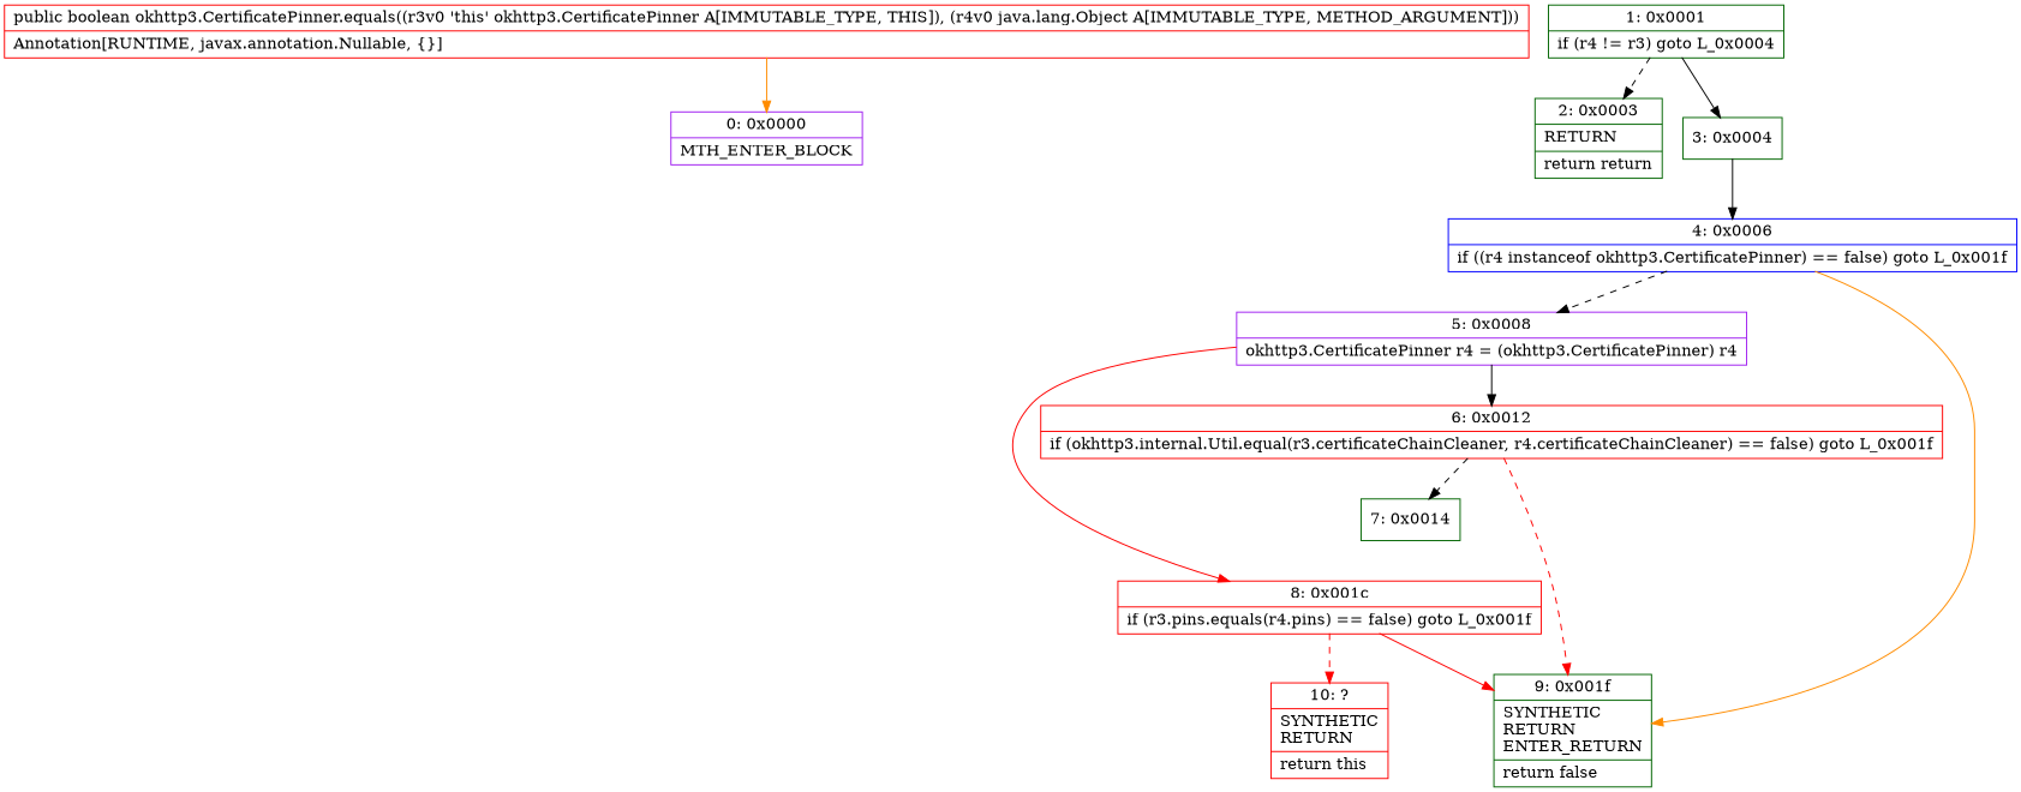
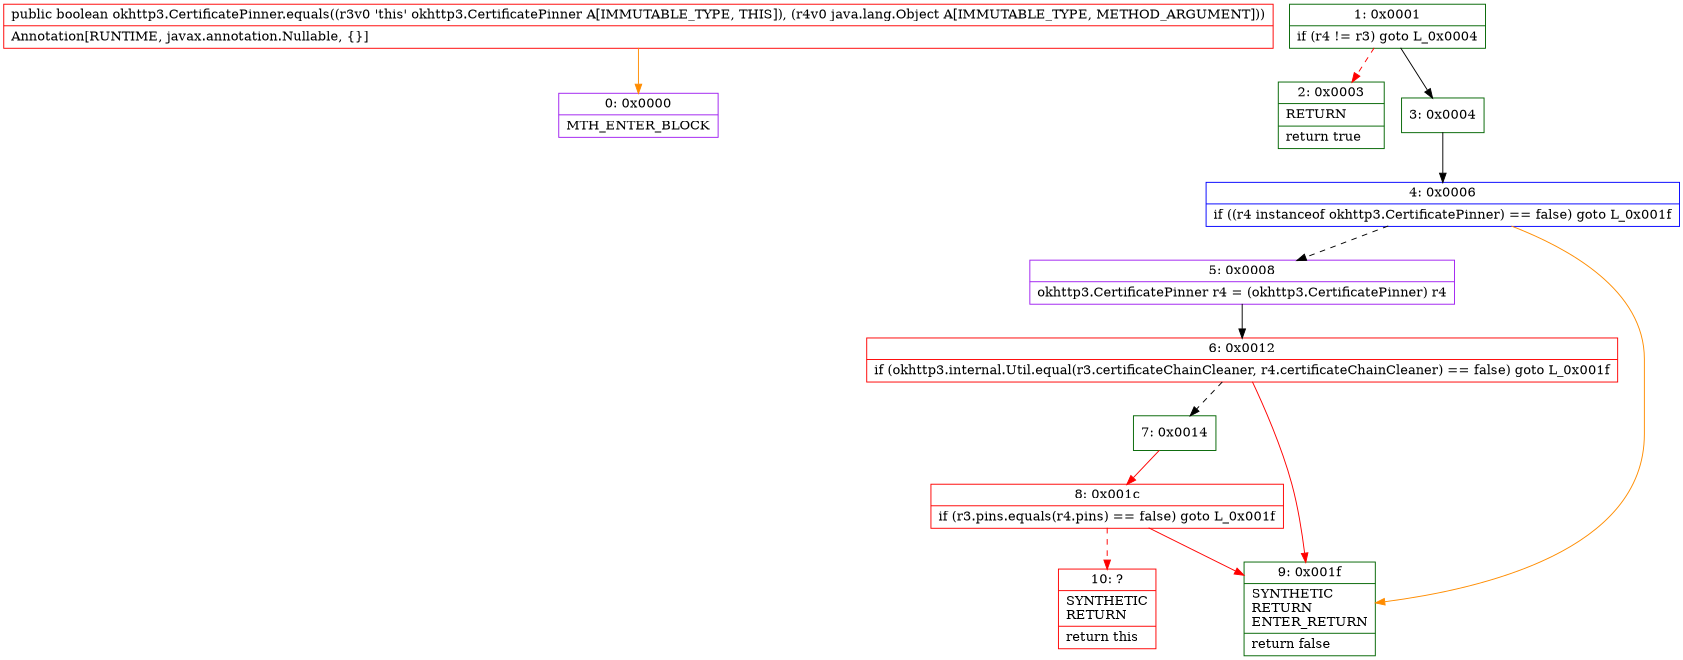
  digraph {
    node [color=darkgreen shape=record]
    edge [color=red]
    n1 [color=purple label="{0\:\ 0x0000|MTH_ENTER_BLOCK\l}"]
    n2 [label="{1\:\ 0x0001|if (r4 != r3) goto L_0x0004\l}"]
-   n3 [label="{2\:\ 0x0003|RETURN\l|return return\l}"]
+   n3 [label="{2\:\ 0x0003|RETURN\l|return true\l}"]
    n4 [label="{3\:\ 0x0004}"]
    n5 [color=blue label="{4\:\ 0x0006|if ((r4 instanceof okhttp3.CertificatePinner) == false) goto L_0x001f\l}"]
    n6 [color=purple label="{5\:\ 0x0008|okhttp3.CertificatePinner r4 = (okhttp3.CertificatePinner) r4\l}"]
    n7 [label="{9\:\ 0x001f|SYNTHETIC\lRETURN\lENTER_RETURN\l|return false\l}"]
    n8 [color=red label="{6\:\ 0x0012|if (okhttp3.internal.Util.equal(r3.certificateChainCleaner, r4.certificateChainCleaner) == false) goto L_0x001f\l}"]
    n9 [label="{7\:\ 0x0014}"]
    n10 [color=red label="{8\:\ 0x001c|if (r3.pins.equals(r4.pins) == false) goto L_0x001f\l}"]
    n11 [color=red label="{10\:\ ?|SYNTHETIC\lRETURN\l|return this\l}"]
    n12 [color=red label="{public boolean okhttp3.CertificatePinner.equals((r3v0 'this' okhttp3.CertificatePinner A[IMMUTABLE_TYPE, THIS]), (r4v0 java.lang.Object A[IMMUTABLE_TYPE, METHOD_ARGUMENT]))  | Annotation[RUNTIME, javax.annotation.Nullable, \{\}]\l}"]
-   n2 -> n3 [color=black style=dashed]
+   n2 -> n3 [style=dashed]
    n2 -> n4 [color=black]
    n4 -> n5 [color=black]
    n5 -> n6 [color=black style=dashed]
    n5 -> n7 [color=darkorange]
    n6 -> n8 [color=black]
-   n8 -> n7 [style=dashed]
+   n8 -> n7
    n8 -> n9 [color=black style=dashed]
-   n6 -> n10
+   n9 -> n10
    n10 -> n7
    n10 -> n11 [style=dashed]
    n12 -> n1 [color=darkorange]
  }
